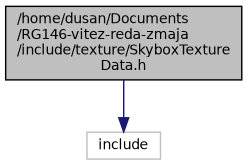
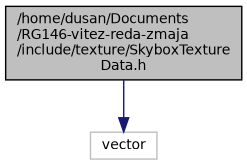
  digraph {
    node [fontname=Helvetica fontsize=10 shape=record style=filled]
    n1 [color=black fillcolor=grey75 fontcolor=black height=0.2 label="/home/dusan/Documents\l/RG146-vitez-reda-zmaja\l/include/texture/SkyboxTexture\lData.h" width=0.4]
-   n2 [color=grey75 fillcolor=white height=0.2 label=include width=0.4]
+   n2 [color=grey75 fillcolor=white height=0.2 label=vector width=0.4]
    n1 -> n2 [color=midnightblue fontname=Helvetica fontsize=10 labelfontname=Helvetica labelfontsize=10 style=solid]
  }
